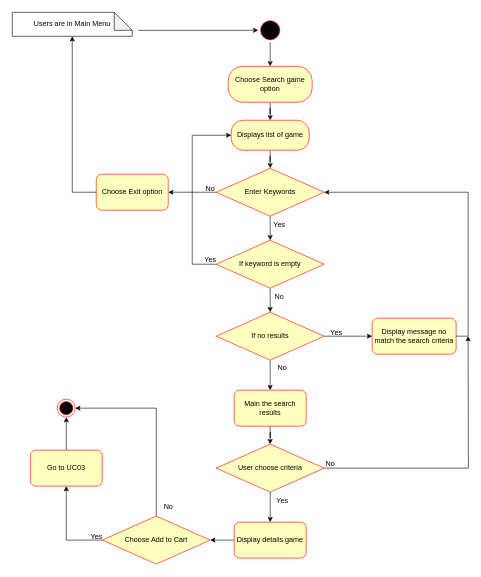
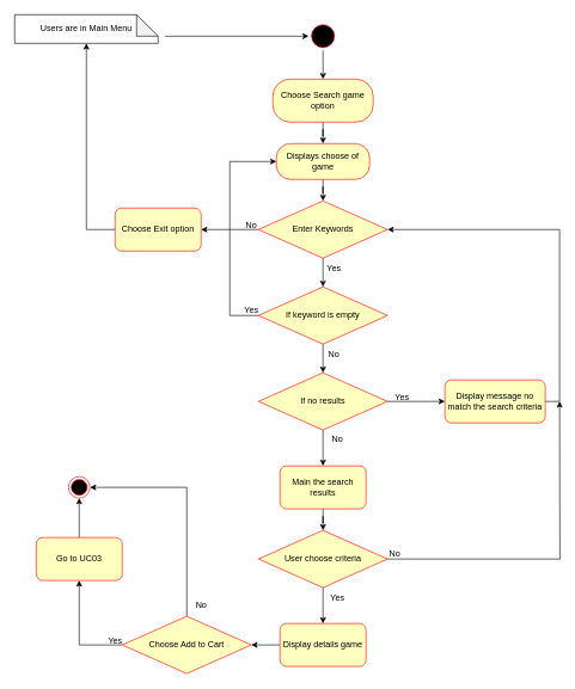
  <mxCell id="0" />
  <mxCell id="1" parent="0" />
  <mxCell id="2" value="Users are in Main Menu" style="shape=note;whiteSpace=wrap;html=1;backgroundOutline=1;darkOpacity=0.05;" parent="1" vertex="1"><mxGeometry x="20" y="20" width="200" height="40" as="geometry" /></mxCell>
  <mxCell id="3" value="" style="edgeStyle=orthogonalEdgeStyle;rounded=0;orthogonalLoop=1;jettySize=auto;html=1;" parent="1" source="4" target="7" edge="1"><mxGeometry relative="1" as="geometry" /></mxCell>
  <mxCell id="4" value="" style="ellipse;html=1;shape=startState;fillColor=#000000;strokeColor=#ff0000;" parent="1" vertex="1"><mxGeometry x="430" y="30" width="40" height="40" as="geometry" /></mxCell>
  <mxCell id="5" value="" style="endArrow=classic;html=1;rounded=0;entryX=0;entryY=0.5;entryDx=0;entryDy=0;" parent="1" target="4" edge="1"><mxGeometry width="50" height="50" relative="1" as="geometry"><mxPoint x="230" y="50" as="sourcePoint" /><mxPoint x="470" y="350" as="targetPoint" /></mxGeometry></mxCell>
  <mxCell id="6" value="" style="edgeStyle=orthogonalEdgeStyle;rounded=0;orthogonalLoop=1;jettySize=auto;html=1;" parent="1" source="7" target="11" edge="1"><mxGeometry relative="1" as="geometry" /></mxCell>
  <mxCell id="7" value="Choose Search game option" style="rounded=1;whiteSpace=wrap;html=1;arcSize=40;fontColor=#000000;fillColor=#ffffc0;strokeColor=#ff0000;" parent="1" vertex="1"><mxGeometry x="380" y="110" width="140" height="60" as="geometry" /></mxCell>
  <mxCell id="8" value="" style="edgeStyle=orthogonalEdgeStyle;rounded=0;orthogonalLoop=1;jettySize=auto;html=1;entryX=0.5;entryY=0;entryDx=0;entryDy=0;" parent="1" source="9" target="24" edge="1"><mxGeometry relative="1" as="geometry"><mxPoint x="450" y="570" as="targetPoint" /></mxGeometry></mxCell>
  <mxCell id="9" value="If keyword is empty" style="rhombus;whiteSpace=wrap;html=1;fontColor=#000000;fillColor=#ffffc0;strokeColor=#ff0000;" parent="1" vertex="1"><mxGeometry x="360" y="400" width="180" height="80" as="geometry" /></mxCell>
  <mxCell id="10" value="" style="edgeStyle=orthogonalEdgeStyle;rounded=0;orthogonalLoop=1;jettySize=auto;html=1;" parent="1" source="11" target="16" edge="1"><mxGeometry relative="1" as="geometry" /></mxCell>
- <mxCell id="11" value="Displays list of game" style="rounded=1;whiteSpace=wrap;html=1;arcSize=40;fontColor=#000000;fillColor=#ffffc0;strokeColor=#ff0000;" parent="1" vertex="1"><mxGeometry x="385" y="200" width="130" height="50" as="geometry" /></mxCell>
+ <mxCell id="11" value="Displays choose of game" style="rounded=1;whiteSpace=wrap;html=1;arcSize=40;fontColor=#000000;fillColor=#ffffc0;strokeColor=#ff0000;" parent="1" vertex="1"><mxGeometry x="385" y="200" width="130" height="50" as="geometry" /></mxCell>
  <mxCell id="12" value="" style="edgeStyle=orthogonalEdgeStyle;rounded=0;orthogonalLoop=1;jettySize=auto;html=1;exitX=0;exitY=0.5;exitDx=0;exitDy=0;entryX=0;entryY=0.5;entryDx=0;entryDy=0;" parent="1" source="9" target="11" edge="1"><mxGeometry relative="1" as="geometry"><mxPoint x="380" y="550" as="sourcePoint" /><mxPoint x="370" y="140" as="targetPoint" /><Array as="points"><mxPoint x="320" y="440" /><mxPoint x="320" y="225" /></Array></mxGeometry></mxCell>
  <mxCell id="13" value="No" style="text;html=1;align=center;verticalAlign=middle;resizable=0;points=[];autosize=1;strokeColor=none;fillColor=none;" parent="1" vertex="1"><mxGeometry x="445" y="480" width="40" height="30" as="geometry" /></mxCell>
  <mxCell id="14" value="" style="edgeStyle=orthogonalEdgeStyle;rounded=0;orthogonalLoop=1;jettySize=auto;html=1;" parent="1" source="16" target="17" edge="1"><mxGeometry relative="1" as="geometry" /></mxCell>
  <mxCell id="15" value="" style="edgeStyle=orthogonalEdgeStyle;rounded=0;orthogonalLoop=1;jettySize=auto;html=1;" parent="1" source="16" target="9" edge="1"><mxGeometry relative="1" as="geometry" /></mxCell>
  <mxCell id="16" value="Enter Keywords" style="rhombus;whiteSpace=wrap;html=1;fontColor=#000000;fillColor=#ffffc0;strokeColor=#ff0000;" parent="1" vertex="1"><mxGeometry x="360" y="280" width="180" height="80" as="geometry" /></mxCell>
  <mxCell id="17" value="Choose Exit option" style="rounded=1;whiteSpace=wrap;html=1;fillColor=#ffffc0;strokeColor=#ff0000;fontColor=#000000;" parent="1" vertex="1"><mxGeometry x="160" y="290" width="120" height="60" as="geometry" /></mxCell>
  <mxCell id="18" value="" style="edgeStyle=orthogonalEdgeStyle;rounded=0;orthogonalLoop=1;jettySize=auto;html=1;exitX=0;exitY=0.5;exitDx=0;exitDy=0;entryX=0.5;entryY=1;entryDx=0;entryDy=0;entryPerimeter=0;" parent="1" source="17" target="2" edge="1"><mxGeometry relative="1" as="geometry"><mxPoint x="90" y="370" as="sourcePoint" /><mxPoint x="30" y="370" as="targetPoint" /></mxGeometry></mxCell>
  <mxCell id="19" value="Yes" style="text;html=1;align=center;verticalAlign=middle;resizable=0;points=[];autosize=1;strokeColor=none;fillColor=none;" parent="1" vertex="1"><mxGeometry x="330" y="418" width="40" height="30" as="geometry" /></mxCell>
  <mxCell id="20" value="Yes" style="text;html=1;align=center;verticalAlign=middle;resizable=0;points=[];autosize=1;strokeColor=none;fillColor=none;" parent="1" vertex="1"><mxGeometry x="445" y="360" width="40" height="30" as="geometry" /></mxCell>
  <mxCell id="21" value="No" style="text;html=1;align=center;verticalAlign=middle;resizable=0;points=[];autosize=1;strokeColor=none;fillColor=none;" parent="1" vertex="1"><mxGeometry x="330" y="300" width="40" height="30" as="geometry" /></mxCell>
  <mxCell id="22" value="" style="edgeStyle=orthogonalEdgeStyle;rounded=0;orthogonalLoop=1;jettySize=auto;html=1;" parent="1" source="24" target="25" edge="1"><mxGeometry relative="1" as="geometry" /></mxCell>
  <mxCell id="23" value="" style="edgeStyle=orthogonalEdgeStyle;rounded=0;orthogonalLoop=1;jettySize=auto;html=1;" parent="1" source="24" target="29" edge="1"><mxGeometry relative="1" as="geometry" /></mxCell>
  <mxCell id="24" value="If no results" style="rhombus;whiteSpace=wrap;html=1;fontColor=#000000;fillColor=#ffffc0;strokeColor=#ff0000;" parent="1" vertex="1"><mxGeometry x="360" y="520" width="180" height="80" as="geometry" /></mxCell>
  <mxCell id="25" value="Display message no match the search criteria" style="rounded=1;whiteSpace=wrap;html=1;fillColor=#ffffc0;strokeColor=#ff0000;fontColor=#000000;" parent="1" vertex="1"><mxGeometry x="620" y="530" width="140" height="60" as="geometry" /></mxCell>
  <mxCell id="26" value="Yes" style="text;html=1;align=center;verticalAlign=middle;resizable=0;points=[];autosize=1;strokeColor=none;fillColor=none;" parent="1" vertex="1"><mxGeometry x="540" y="540" width="40" height="30" as="geometry" /></mxCell>
  <mxCell id="27" value="" style="edgeStyle=orthogonalEdgeStyle;rounded=0;orthogonalLoop=1;jettySize=auto;html=1;entryX=1;entryY=0.5;entryDx=0;entryDy=0;exitX=1;exitY=0.5;exitDx=0;exitDy=0;" parent="1" source="25" target="16" edge="1"><mxGeometry relative="1" as="geometry"><mxPoint x="600" y="494.5" as="sourcePoint" /><mxPoint x="680" y="494.5" as="targetPoint" /></mxGeometry></mxCell>
  <mxCell id="28" value="" style="edgeStyle=orthogonalEdgeStyle;rounded=0;orthogonalLoop=1;jettySize=auto;html=1;" parent="1" source="29" target="32" edge="1"><mxGeometry relative="1" as="geometry" /></mxCell>
  <mxCell id="29" value="Main the search results" style="rounded=1;whiteSpace=wrap;html=1;fillColor=#ffffc0;strokeColor=#ff0000;fontColor=#000000;" parent="1" vertex="1"><mxGeometry x="390" y="650" width="120" height="60" as="geometry" /></mxCell>
  <mxCell id="30" value="No" style="text;html=1;align=center;verticalAlign=middle;resizable=0;points=[];autosize=1;strokeColor=none;fillColor=none;" parent="1" vertex="1"><mxGeometry x="450" y="598" width="40" height="30" as="geometry" /></mxCell>
  <mxCell id="31" value="" style="edgeStyle=orthogonalEdgeStyle;rounded=0;orthogonalLoop=1;jettySize=auto;html=1;entryX=0.5;entryY=0;entryDx=0;entryDy=0;" parent="1" source="32" target="34" edge="1"><mxGeometry relative="1" as="geometry"><mxPoint x="450" y="860" as="targetPoint" /></mxGeometry></mxCell>
  <mxCell id="32" value="User choose criteria" style="rhombus;whiteSpace=wrap;html=1;fontColor=#000000;fillColor=#ffffc0;strokeColor=#ff0000;" parent="1" vertex="1"><mxGeometry x="360" y="740" width="180" height="80" as="geometry" /></mxCell>
  <mxCell id="33" value="" style="edgeStyle=orthogonalEdgeStyle;rounded=0;orthogonalLoop=1;jettySize=auto;html=1;" parent="1" source="34" target="40" edge="1"><mxGeometry relative="1" as="geometry" /></mxCell>
  <mxCell id="34" value="Display details game" style="rounded=1;whiteSpace=wrap;html=1;fillColor=#ffffc0;strokeColor=#ff0000;fontColor=#000000;" parent="1" vertex="1"><mxGeometry x="390" y="870" width="120" height="60" as="geometry" /></mxCell>
  <mxCell id="35" value="" style="edgeStyle=orthogonalEdgeStyle;rounded=0;orthogonalLoop=1;jettySize=auto;html=1;exitX=1;exitY=0.5;exitDx=0;exitDy=0;" parent="1" source="32" edge="1"><mxGeometry relative="1" as="geometry"><mxPoint x="730" y="770" as="sourcePoint" /><mxPoint x="780" y="560" as="targetPoint" /></mxGeometry></mxCell>
  <mxCell id="36" value="No" style="text;html=1;align=center;verticalAlign=middle;resizable=0;points=[];autosize=1;strokeColor=none;fillColor=none;" parent="1" vertex="1"><mxGeometry x="530" y="758" width="40" height="30" as="geometry" /></mxCell>
  <mxCell id="37" value="Yes" style="text;html=1;align=center;verticalAlign=middle;resizable=0;points=[];autosize=1;strokeColor=none;fillColor=none;" parent="1" vertex="1"><mxGeometry x="450" y="820" width="40" height="30" as="geometry" /></mxCell>
  <mxCell id="38" value="" style="edgeStyle=orthogonalEdgeStyle;rounded=0;orthogonalLoop=1;jettySize=auto;html=1;exitX=0;exitY=0.5;exitDx=0;exitDy=0;entryX=0.5;entryY=1;entryDx=0;entryDy=0;" parent="1" source="40" target="42" edge="1"><mxGeometry relative="1" as="geometry"><mxPoint x="130" y="920" as="sourcePoint" /><mxPoint x="-20" y="870" as="targetPoint" /></mxGeometry></mxCell>
  <mxCell id="39" value="" style="edgeStyle=orthogonalEdgeStyle;rounded=0;orthogonalLoop=1;jettySize=auto;html=1;entryX=1;entryY=0.5;entryDx=0;entryDy=0;" parent="1" source="40" target="43" edge="1"><mxGeometry relative="1" as="geometry"><mxPoint x="250" y="720" as="targetPoint" /><Array as="points"><mxPoint x="260" y="680" /></Array></mxGeometry></mxCell>
  <mxCell id="40" value="Choose Add to Cart" style="rhombus;whiteSpace=wrap;html=1;fontColor=#000000;fillColor=#ffffc0;strokeColor=#ff0000;" parent="1" vertex="1"><mxGeometry x="170" y="860" width="180" height="80" as="geometry" /></mxCell>
  <mxCell id="41" value="" style="edgeStyle=orthogonalEdgeStyle;rounded=0;orthogonalLoop=1;jettySize=auto;html=1;" parent="1" source="42" target="43" edge="1"><mxGeometry relative="1" as="geometry" /></mxCell>
  <mxCell id="42" value="Go to UC03" style="rounded=1;whiteSpace=wrap;html=1;fillColor=#ffffc0;strokeColor=#ff0000;fontColor=#000000;" parent="1" vertex="1"><mxGeometry x="50" y="750" width="120" height="60" as="geometry" /></mxCell>
  <mxCell id="43" value="" style="ellipse;html=1;shape=endState;fillColor=#000000;strokeColor=#ff0000;" parent="1" vertex="1"><mxGeometry x="95" y="665" width="30" height="30" as="geometry" /></mxCell>
  <mxCell id="44" value="Yes" style="text;html=1;align=center;verticalAlign=middle;resizable=0;points=[];autosize=1;strokeColor=none;fillColor=none;" parent="1" vertex="1"><mxGeometry x="140" y="880" width="40" height="30" as="geometry" /></mxCell>
  <mxCell id="45" value="No" style="text;html=1;align=center;verticalAlign=middle;resizable=0;points=[];autosize=1;strokeColor=none;fillColor=none;" parent="1" vertex="1"><mxGeometry x="260" y="830" width="40" height="30" as="geometry" /></mxCell>
